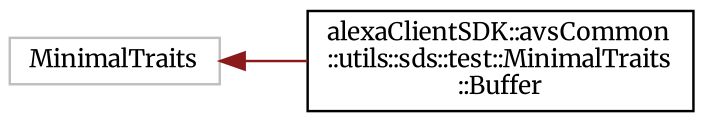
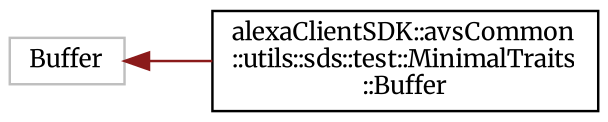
  digraph {
    rankdir=LR
    fontname=Merriweather
    node [fillcolor=white fontname=Merriweather fontsize=10 shape=record style=filled]
-   n1 [color=grey75 height=0.2 label=MinimalTraits width=0.4]
+   n1 [color=grey75 height=0.2 label=Buffer width=0.4]
    n2 [color=black height=0.2 label="alexaClientSDK::avsCommon\l::utils::sds::test::MinimalTraits\l::Buffer" width=0.4]
    n1 -> n2 [color=firebrick4 dir=back fontname=Merriweather fontsize=10 labelfontname=Helvetica labelfontsize=10 style=solid]
  }
